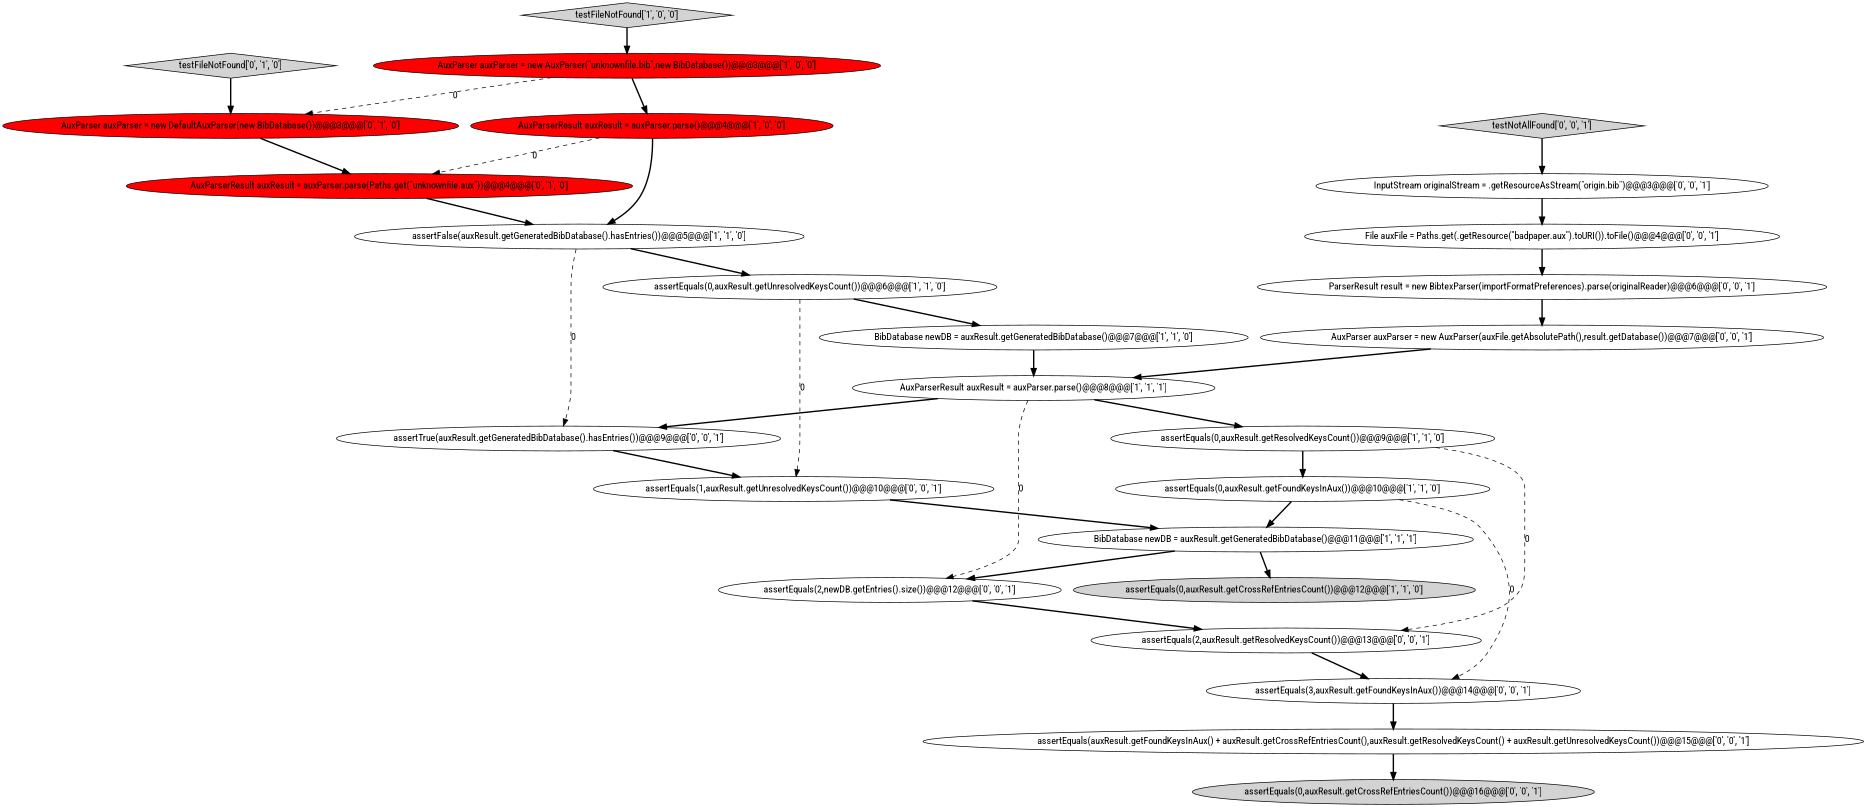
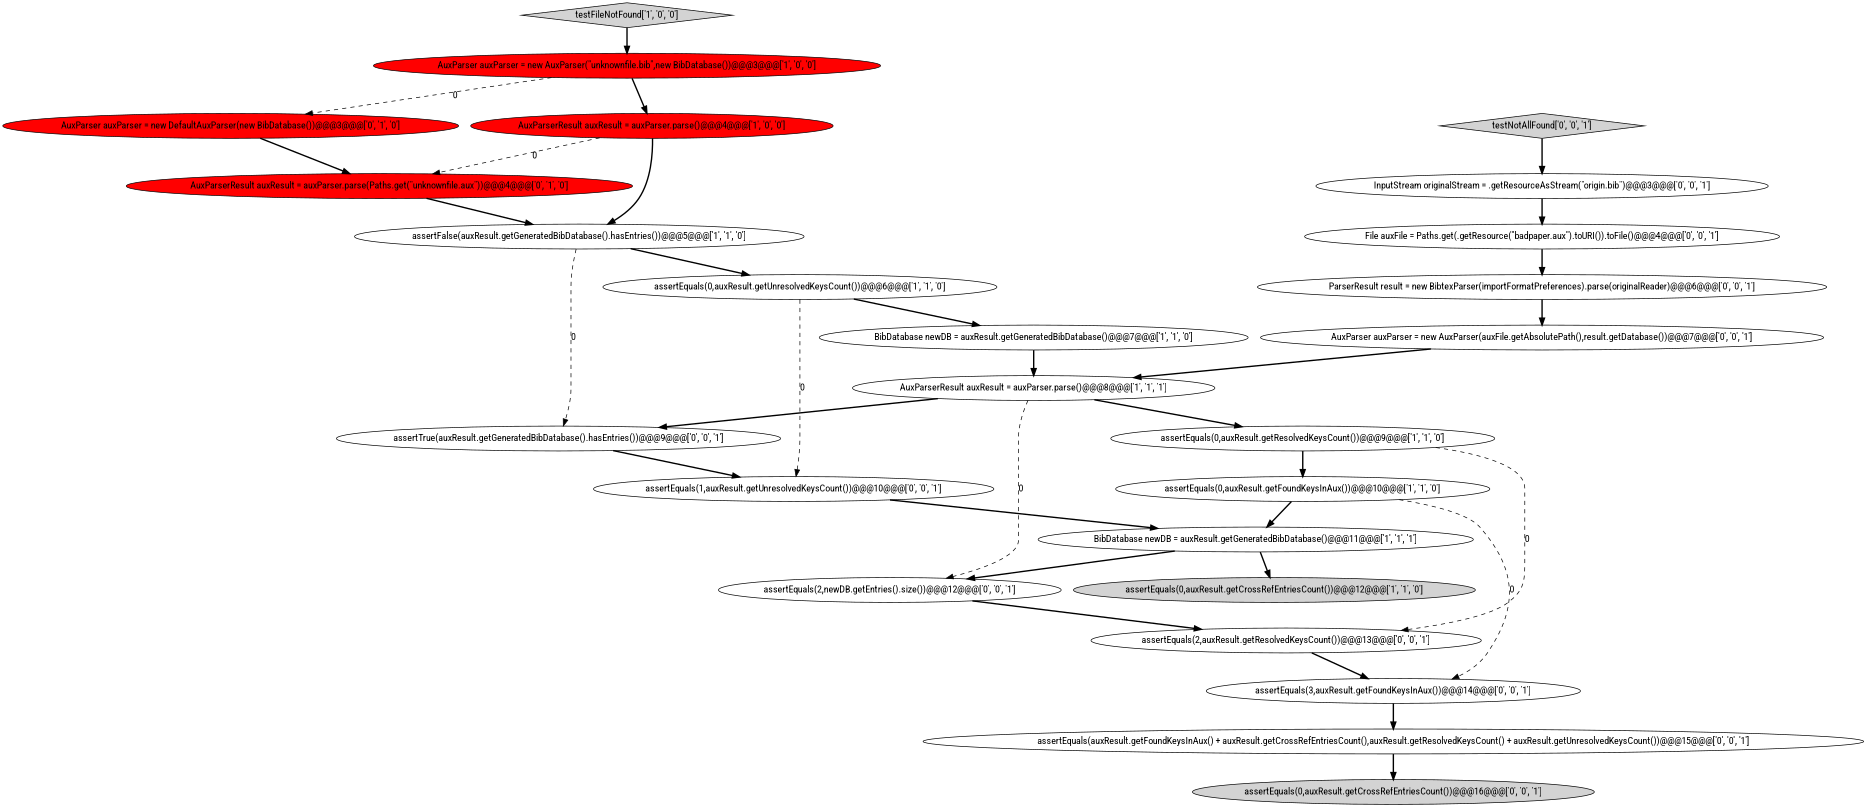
  digraph {
    fontname="Roboto Condensed"
    node [fillcolor=white shape=ellipse style=filled fontname="Roboto Condensed"]
    edge [style=bold fontname="Roboto Condensed"]
    n1 [fillcolor=lightgray label="assertEquals(0,auxResult.getCrossRefEntriesCount())@@@12@@@['1', '1', '0']"]
    n2 [label="BibDatabase newDB = auxResult.getGeneratedBibDatabase()@@@11@@@['1', '1', '1']"]
    n3 [label="assertEquals(2,newDB.getEntries().size())@@@12@@@['0', '0', '1']"]
    n4 [label="assertEquals(0,auxResult.getFoundKeysInAux())@@@10@@@['1', '1', '0']"]
    n5 [label="assertEquals(3,auxResult.getFoundKeysInAux())@@@14@@@['0', '0', '1']"]
    n6 [fillcolor=red label="AuxParser auxParser = new DefaultAuxParser(new BibDatabase())@@@3@@@['0', '1', '0']"]
    n7 [fillcolor=red label="AuxParserResult auxResult = auxParser.parse(Paths.get(\"unknownfile.aux\"))@@@4@@@['0', '1', '0']"]
    n8 [fillcolor=lightgray label="assertEquals(0,auxResult.getCrossRefEntriesCount())@@@16@@@['0', '0', '1']"]
    n9 [fillcolor=red label="AuxParserResult auxResult = auxParser.parse()@@@4@@@['1', '0', '0']"]
    n10 [label="assertFalse(auxResult.getGeneratedBibDatabase().hasEntries())@@@5@@@['1', '1', '0']"]
    n11 [label="assertEquals(2,auxResult.getResolvedKeysCount())@@@13@@@['0', '0', '1']"]
    n12 [label="assertEquals(auxResult.getFoundKeysInAux() + auxResult.getCrossRefEntriesCount(),auxResult.getResolvedKeysCount() + auxResult.getUnresolvedKeysCount())@@@15@@@['0', '0', '1']"]
    n13 [label="assertEquals(0,auxResult.getResolvedKeysCount())@@@9@@@['1', '1', '0']"]
    n14 [label="BibDatabase newDB = auxResult.getGeneratedBibDatabase()@@@7@@@['1', '1', '0']"]
    n15 [label="AuxParserResult auxResult = auxParser.parse()@@@8@@@['1', '1', '1']"]
    n16 [label="InputStream originalStream = .getResourceAsStream(\"origin.bib\")@@@3@@@['0', '0', '1']"]
    n17 [label="File auxFile = Paths.get(.getResource(\"badpaper.aux\").toURI()).toFile()@@@4@@@['0', '0', '1']"]
    n18 [label="ParserResult result = new BibtexParser(importFormatPreferences).parse(originalReader)@@@6@@@['0', '0', '1']"]
    n19 [label="AuxParser auxParser = new AuxParser(auxFile.getAbsolutePath(),result.getDatabase())@@@7@@@['0', '0', '1']"]
    n20 [label="assertEquals(0,auxResult.getUnresolvedKeysCount())@@@6@@@['1', '1', '0']"]
    n21 [label="assertTrue(auxResult.getGeneratedBibDatabase().hasEntries())@@@9@@@['0', '0', '1']"]
    n22 [fillcolor=red label="AuxParser auxParser = new AuxParser(\"unknownfile.bib\",new BibDatabase())@@@3@@@['1', '0', '0']"]
    n23 [fillcolor=lightgray label="testNotAllFound['0', '0', '1']" shape=diamond]
-   n24 [fillcolor=lightgray label="testFileNotFound['0', '1', '0']" shape=diamond]
    n25 [label="assertEquals(1,auxResult.getUnresolvedKeysCount())@@@10@@@['0', '0', '1']"]
    n26 [fillcolor=lightgray label="testFileNotFound['1', '0', '0']" shape=diamond]
    n2 -> n1
    n2 -> n3
    n3 -> n11
    n4 -> n2
    n4 -> n5 [label=0 style=dashed]
    n5 -> n12
    n6 -> n7
    n7 -> n10
    n9 -> n7 [label=0 style=dashed]
    n9 -> n10
    n10 -> n20
    n10 -> n21 [label=0 style=dashed]
    n11 -> n5
    n12 -> n8
    n13 -> n4
    n13 -> n11 [label=0 style=dashed]
    n14 -> n15
    n15 -> n3 [label=0 style=dashed]
    n15 -> n13
    n15 -> n21
    n16 -> n17
    n17 -> n18
    n18 -> n19
    n19 -> n15
    n20 -> n14
    n20 -> n25 [label=0 style=dashed]
    n21 -> n25
    n22 -> n6 [label=0 style=dashed]
    n22 -> n9
    n23 -> n16
-   n24 -> n6
    n25 -> n2
    n26 -> n22
  }
